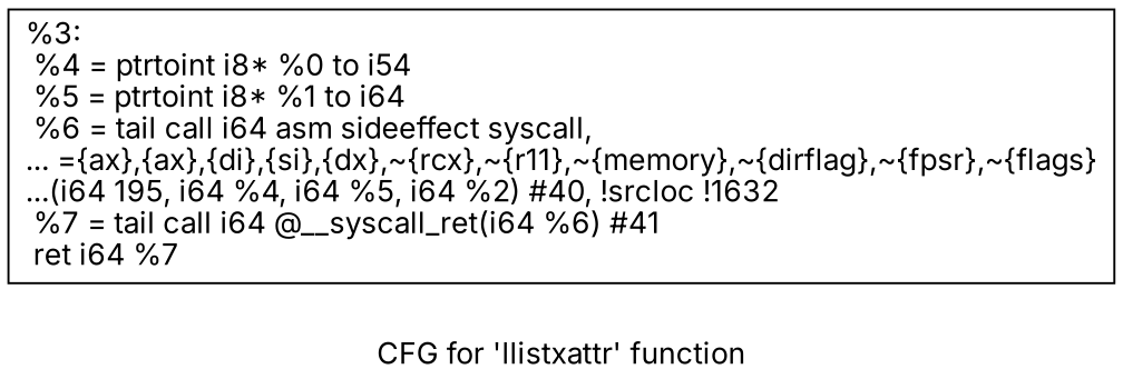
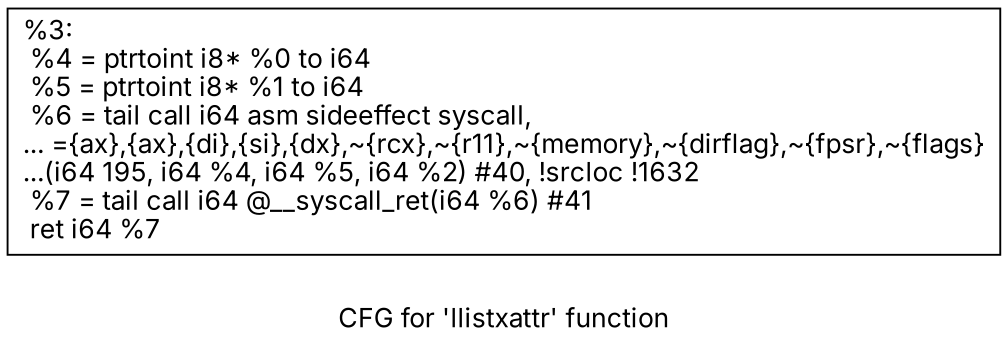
  digraph {
    label="CFG for 'llistxattr' function"
    fontname=Inter
-   n1 [label="{%3:\l  %4 = ptrtoint i8* %0 to i54\l  %5 = ptrtoint i8* %1 to i64\l  %6 = tail call i64 asm sideeffect syscall,\l... =\{ax\},\{ax\},\{di\},\{si\},\{dx\},~\{rcx\},~\{r11\},~\{memory\},~\{dirflag\},~\{fpsr\},~\{flags\}\l...(i64 195, i64 %4, i64 %5, i64 %2) #40, !srcloc !1632\l  %7 = tail call i64 @__syscall_ret(i64 %6) #41\l  ret i64 %7\l}" shape=record fontname=Inter]
+   n1 [label="{%3:\l  %4 = ptrtoint i8* %0 to i64\l  %5 = ptrtoint i8* %1 to i64\l  %6 = tail call i64 asm sideeffect syscall,\l... =\{ax\},\{ax\},\{di\},\{si\},\{dx\},~\{rcx\},~\{r11\},~\{memory\},~\{dirflag\},~\{fpsr\},~\{flags\}\l...(i64 195, i64 %4, i64 %5, i64 %2) #40, !srcloc !1632\l  %7 = tail call i64 @__syscall_ret(i64 %6) #41\l  ret i64 %7\l}" shape=record fontname=Inter]
  }
